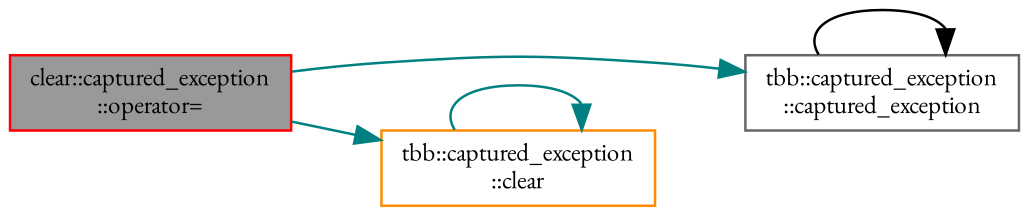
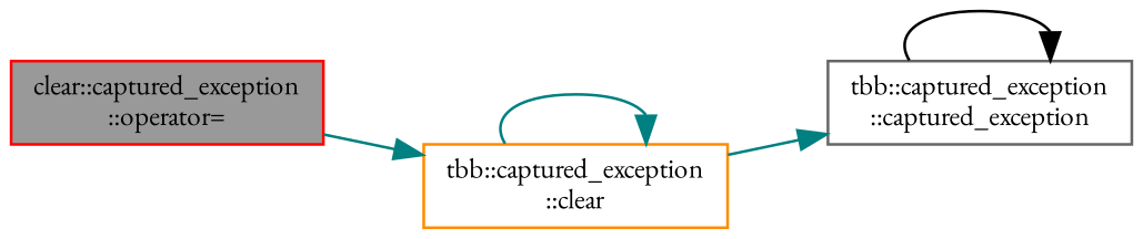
  digraph {
    fontname="EB Garamond"
    rankdir=LR
    node [fillcolor=white fontname="EB Garamond" fontsize=10 shape=box style=filled]
    edge [color=teal fontname="EB Garamond" fontsize=10 labelfontname=Helvetica labelfontsize=10 style=solid]
    n1 [color=red fillcolor=grey60 fontcolor=black height=0.2 label="clear::captured_exception\l::operator=" width=0.4]
    n2 [color=gray40 height=0.2 label="tbb::captured_exception\l::captured_exception" width=0.4]
    n3 [color=darkorange height=0.2 label="tbb::captured_exception\l::clear" width=0.4]
-   n1 -> n2
+   n3 -> n2
    n1 -> n3
    n2 -> n2 [color=black]
    n3 -> n3
  }
